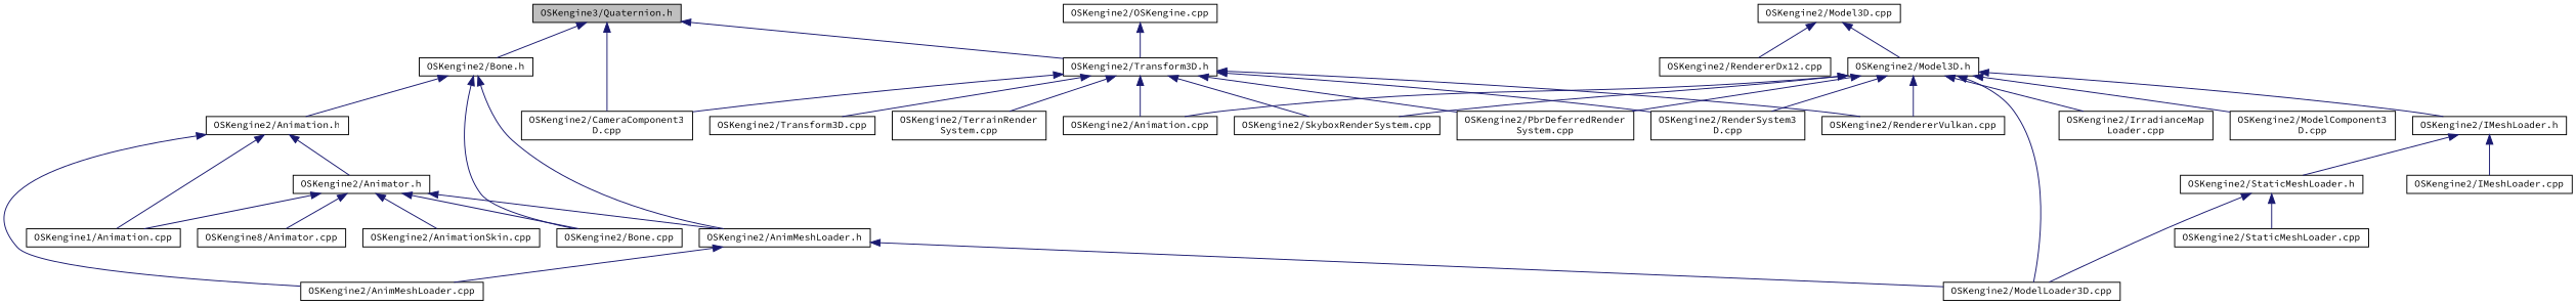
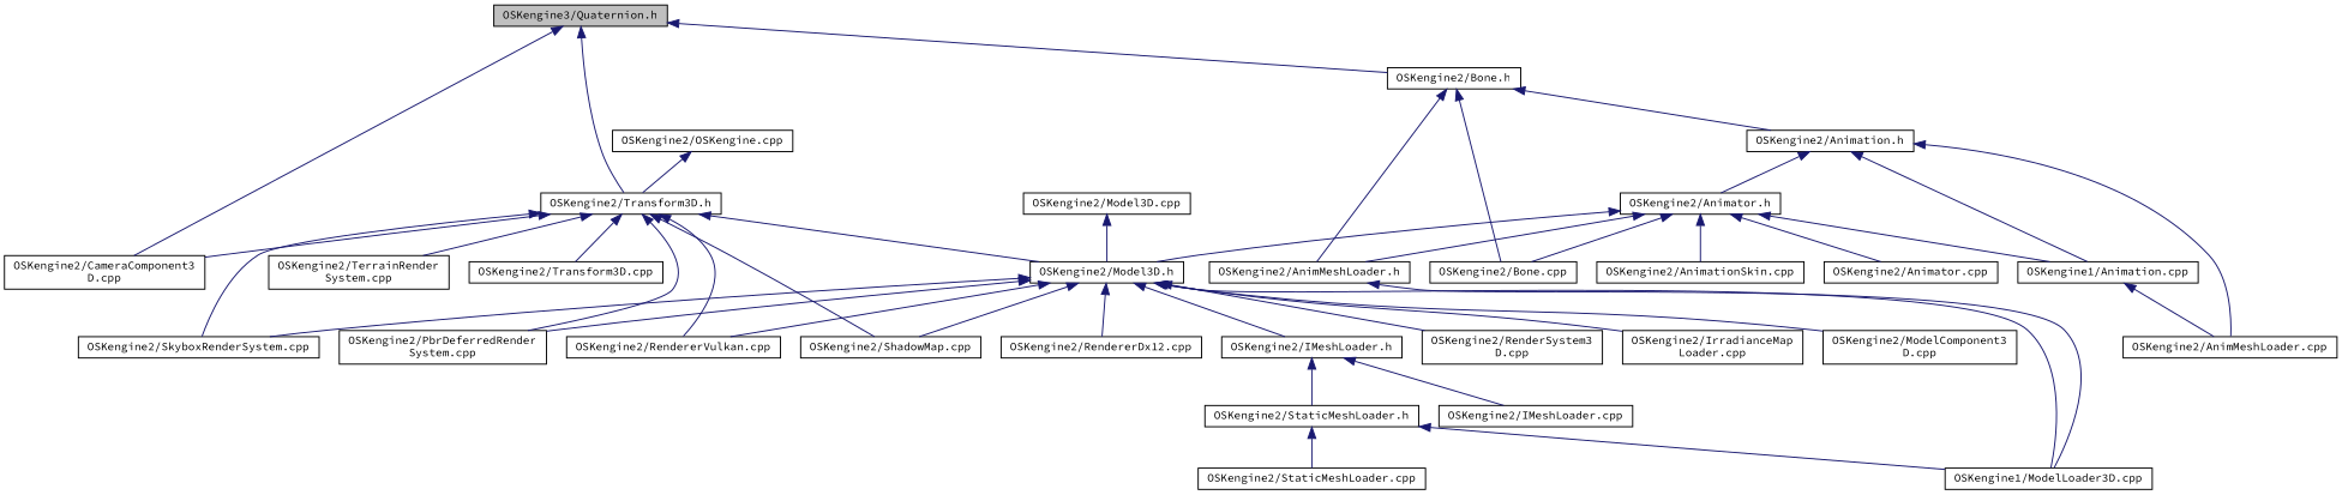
  digraph {
    fontname="Source Code Pro"
    node [color=black fillcolor=white fontname="Source Code Pro" fontsize=10 shape=record style=filled]
    edge [color=midnightblue dir=back fontname="Source Code Pro" fontsize=10 labelfontname=Helvetica labelfontsize=10 style=solid]
    n1 [fillcolor=grey75 fontcolor=black height=0.2 label="OSKengine3/Quaternion.h" width=0.4]
    n2 [height=0.2 label="OSKengine2/Bone.h" width=0.4]
    n3 [height=0.2 label="OSKengine2/CameraComponent3\lD.cpp" width=0.4]
    n4 [height=0.2 label="OSKengine2/Transform3D.h" width=0.4]
    n5 [height=0.2 label="OSKengine2/AnimMeshLoader.h" width=0.4]
    n6 [height=0.2 label="OSKengine2/Animation.h" width=0.4]
    n7 [height=0.2 label="OSKengine2/Bone.cpp" width=0.4]
    n8 [height=0.2 label="OSKengine2/PbrDeferredRender\lSystem.cpp" width=0.4]
    n9 [height=0.2 label="OSKengine2/RenderSystem3\lD.cpp" width=0.4]
    n10 [height=0.2 label="OSKengine2/RendererVulkan.cpp" width=0.4]
-   n11 [height=0.2 label="OSKengine2/Animation.cpp" width=0.4]
+   n11 [height=0.2 label="OSKengine2/ShadowMap.cpp" width=0.4]
    n12 [height=0.2 label="OSKengine2/SkyboxRenderSystem.cpp" width=0.4]
    n13 [height=0.2 label="OSKengine2/TerrainRender\lSystem.cpp" width=0.4]
    n14 [height=0.2 label="OSKengine2/Transform3D.cpp" width=0.4]
    n15 [height=0.2 label="OSKengine2/AnimMeshLoader.cpp" width=0.4]
-   n16 [height=0.2 label="OSKengine2/ModelLoader3D.cpp" width=0.4]
+   n16 [height=0.2 label="OSKengine1/ModelLoader3D.cpp" width=0.4]
    n17 [height=0.2 label="OSKengine1/Animation.cpp" width=0.4]
    n18 [height=0.2 label="OSKengine2/Animator.h" width=0.4]
    n19 [height=0.2 label="OSKengine2/AnimationSkin.cpp" width=0.4]
-   n20 [height=0.2 label="OSKengine8/Animator.cpp" width=0.4]
+   n20 [height=0.2 label="OSKengine2/Animator.cpp" width=0.4]
    n21 [height=0.2 label="OSKengine2/Model3D.h" width=0.4]
    n22 [height=0.2 label="OSKengine2/IMeshLoader.h" width=0.4]
    n23 [height=0.2 label="OSKengine2/IrradianceMap\lLoader.cpp" width=0.4]
    n24 [height=0.2 label="OSKengine2/ModelComponent3\lD.cpp" width=0.4]
    n25 [height=0.2 label="OSKengine2/RendererDx12.cpp" width=0.4]
    n26 [height=0.2 label="OSKengine2/IMeshLoader.cpp" width=0.4]
    n27 [height=0.2 label="OSKengine2/StaticMeshLoader.h" width=0.4]
    n28 [height=0.2 label="OSKengine2/Model3D.cpp" width=0.4]
    n29 [height=0.2 label="OSKengine2/StaticMeshLoader.cpp" width=0.4]
    n30 [height=0.2 label="OSKengine2/OSKengine.cpp" width=0.4]
    n1 -> n2
    n1 -> n3
    n1 -> n4
    n2 -> n5
    n2 -> n6
    n2 -> n7
    n4 -> n3
    n4 -> n8
-   n4 -> n9
+   n4 -> n21
    n4 -> n10
    n4 -> n11
    n4 -> n12
    n4 -> n13
    n4 -> n14
-   n5 -> n15
+   n17 -> n15
    n5 -> n16
    n6 -> n15
    n6 -> n17
    n6 -> n18
    n18 -> n5
    n18 -> n7
    n18 -> n17
    n18 -> n19
    n18 -> n20
+   n18 -> n21
    n21 -> n8
    n21 -> n9
    n21 -> n10
    n21 -> n11
    n21 -> n12
    n21 -> n16
    n21 -> n22
    n21 -> n23
    n21 -> n24
-   n28 -> n25
+   n21 -> n25
    n22 -> n26
    n22 -> n27
    n27 -> n16
    n27 -> n29
    n28 -> n21
    n30 -> n4
  }
